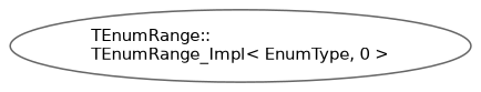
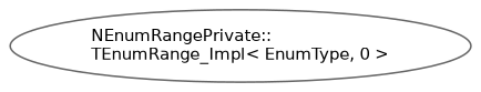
  digraph {
    rankdir=TB
-   n1 [color=grey40 fillcolor=white fontname=Helvetica fontsize=10 height=0.2 label="TEnumRange::\lTEnumRange_Impl\< EnumType, 0 \>" shape=ellipse style=filled width=0.4]
+   n1 [color=grey40 fillcolor=white fontname=Helvetica fontsize=10 height=0.2 label="NEnumRangePrivate::\lTEnumRange_Impl\< EnumType, 0 \>" shape=ellipse style=filled width=0.4]
  }
